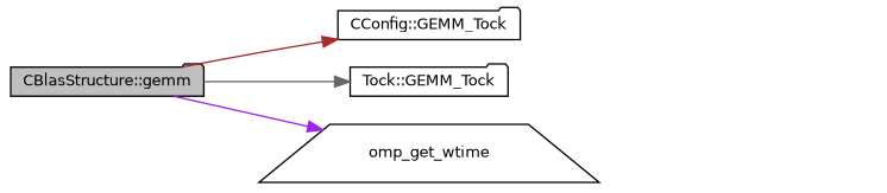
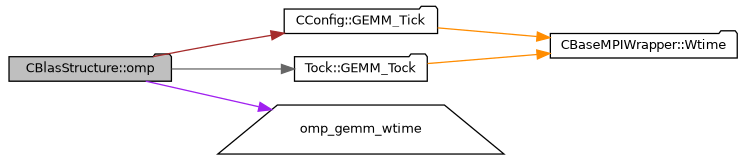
  digraph {
    rankdir=LR
    node [color=black fillcolor=white fontname=Helvetica fontsize=10 shape=folder style=filled]
    edge [color=darkorange fontname=Helvetica fontsize=10 labelfontname=Helvetica labelfontsize=10 style=solid]
-   n1 [fillcolor=grey75 fontcolor=black height=0.2 label="CBlasStructure::gemm" width=0.4]
-   n2 [height=0.2 label="CConfig::GEMM_Tock" width=0.4]
+   n1 [fillcolor=grey75 fontcolor=black height=0.2 label="CBlasStructure::omp" width=0.4]
+   n2 [height=0.2 label="CConfig::GEMM_Tick" width=0.4]
    n3 [height=0.2 label="Tock::GEMM_Tock" width=0.4]
-   n4 [height=0.2 label=omp_get_wtime shape=trapezium width=0.4]
+   n4 [height=0.2 label=omp_gemm_wtime shape=trapezium width=0.4]
+   n5 [height=0.2 label="CBaseMPIWrapper::Wtime" width=0.4]
    n1 -> n2 [color=brown]
    n1 -> n3 [color=gray40]
    n1 -> n4 [color=purple]
+   n2 -> n5
+   n3 -> n5
  }
